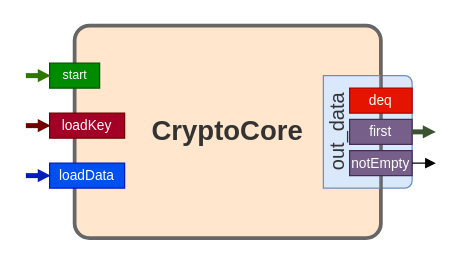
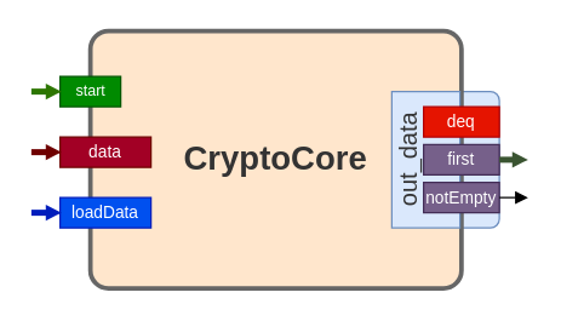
  <mxCell id="0" />
  <mxCell id="1" parent="0" />
  <mxCell id="2" value="" style="rounded=1;whiteSpace=wrap;html=1;fillColor=#dae8fc;strokeColor=#6c8ebf;strokeWidth=1;" parent="1" vertex="1"><mxGeometry x="290" y="60" width="39" height="90" as="geometry" /></mxCell>
  <mxCell id="3" value="&lt;font style=&quot;font-size: 22px&quot;&gt;&lt;b&gt;CryptoCore&lt;/b&gt;&lt;/font&gt;" style="whiteSpace=wrap;html=1;rounded=1;arcSize=7;strokeWidth=3;fillColor=#ffe6cc;strokeColor=#666666;fontColor=#333333;" parent="1" vertex="1"><mxGeometry x="59" y="20" width="245" height="170" as="geometry" /></mxCell>
  <mxCell id="4" value="start" style="text;html=1;align=center;verticalAlign=middle;whiteSpace=wrap;rounded=0;fontSize=10;spacingLeft=1;strokeColor=#005700;fillColor=#008a00;fontColor=#ffffff;spacingBottom=3;" parent="1" vertex="1"><mxGeometry x="39" y="50" width="40" height="20" as="geometry" /></mxCell>
  <mxCell id="5" value="&lt;span style=&quot;font-size: 16px;&quot;&gt;&lt;span style=&quot;font-size: 16px;&quot;&gt;out_data&lt;/span&gt;&lt;/span&gt;" style="rounded=0;whiteSpace=wrap;html=1;fillColor=#dae8fc;strokeColor=#6c8ebf;align=center;fontSize=16;horizontal=0;verticalAlign=top;spacing=0;strokeWidth=1;spacingBottom=7;spacingTop=-3;fontColor=#333333;fontStyle=0" parent="1" vertex="1"><mxGeometry x="258" y="60" width="45" height="90" as="geometry" /></mxCell>
  <mxCell id="6" value="" style="endArrow=block;html=1;strokeWidth=4;endFill=1;endSize=0;startSize=0;fillColor=#60a917;shadow=0;sketch=0;strokeColor=#2D7600;" parent="1" edge="1"><mxGeometry width="50" height="50" relative="1" as="geometry"><mxPoint x="20" y="60" as="sourcePoint" /><mxPoint x="40" y="60" as="targetPoint" /></mxGeometry></mxCell>
  <mxCell id="7" value="loadData" style="text;html=1;align=center;verticalAlign=middle;whiteSpace=wrap;rounded=0;fontSize=11;strokeColor=#001DBC;fillColor=#0050ef;fontColor=#ffffff;" parent="1" vertex="1"><mxGeometry x="39" y="130" width="60" height="20" as="geometry" /></mxCell>
  <mxCell id="8" value="" style="endArrow=block;html=1;strokeWidth=4;endFill=1;endSize=0;startSize=0;fillColor=#0050ef;strokeColor=#001DBC;" parent="1" edge="1"><mxGeometry width="50" height="50" relative="1" as="geometry"><mxPoint x="20" y="140" as="sourcePoint" /><mxPoint x="40" y="140" as="targetPoint" /></mxGeometry></mxCell>
  <mxCell id="9" value="deq" style="text;html=1;align=center;verticalAlign=middle;whiteSpace=wrap;rounded=0;fontSize=11;strokeColor=#B20000;fillColor=#e51400;fontColor=#ffffff;" parent="1" vertex="1"><mxGeometry x="279" y="70" width="50" height="20" as="geometry" /></mxCell>
  <mxCell id="10" value="first" style="text;html=1;strokeColor=#432D57;fillColor=#76608a;align=center;verticalAlign=middle;whiteSpace=wrap;rounded=0;fontSize=11;fontColor=#ffffff;" parent="1" vertex="1"><mxGeometry x="279" y="95" width="50" height="20" as="geometry" /></mxCell>
  <mxCell id="11" value="notEmpty" style="text;html=1;strokeColor=#432D57;fillColor=#76608a;align=center;verticalAlign=middle;whiteSpace=wrap;rounded=0;fontSize=11;spacing=3;fontColor=#ffffff;" parent="1" vertex="1"><mxGeometry x="279" y="120" width="50" height="20" as="geometry" /></mxCell>
  <mxCell id="12" value="" style="endArrow=block;html=1;strokeWidth=4;endFill=1;endSize=0;startSize=0;fillColor=#6d8764;strokeColor=#3A5431;" parent="1" edge="1"><mxGeometry width="50" height="50" relative="1" as="geometry"><mxPoint x="329" y="105" as="sourcePoint" /><mxPoint x="348" y="105" as="targetPoint" /></mxGeometry></mxCell>
  <mxCell id="13" value="" style="endArrow=block;html=1;strokeWidth=1;endFill=1;endSize=6;startSize=6;fillColor=#eeeeee;strokeColor=#000000;" parent="1" edge="1"><mxGeometry width="50" height="50" relative="1" as="geometry"><mxPoint x="329" y="130" as="sourcePoint" /><mxPoint x="348" y="130" as="targetPoint" /></mxGeometry></mxCell>
- <mxCell id="14" value="loadKey" style="text;html=1;align=center;verticalAlign=middle;whiteSpace=wrap;rounded=0;fontSize=11;strokeColor=#6F0000;fillColor=#a20025;fontColor=#ffffff;" parent="1" vertex="1"><mxGeometry x="39" y="90" width="60" height="20" as="geometry" /></mxCell>
+ <mxCell id="14" value="data" style="text;html=1;align=center;verticalAlign=middle;whiteSpace=wrap;rounded=0;fontSize=11;strokeColor=#6F0000;fillColor=#a20025;fontColor=#ffffff;" parent="1" vertex="1"><mxGeometry x="39" y="90" width="60" height="20" as="geometry" /></mxCell>
  <mxCell id="15" value="" style="endArrow=block;html=1;strokeWidth=4;endFill=1;endSize=0;startSize=0;fillColor=#a20025;strokeColor=#6F0000;" parent="1" edge="1"><mxGeometry width="50" height="50" relative="1" as="geometry"><mxPoint x="20" y="100" as="sourcePoint" /><mxPoint x="40" y="100" as="targetPoint" /></mxGeometry></mxCell>
